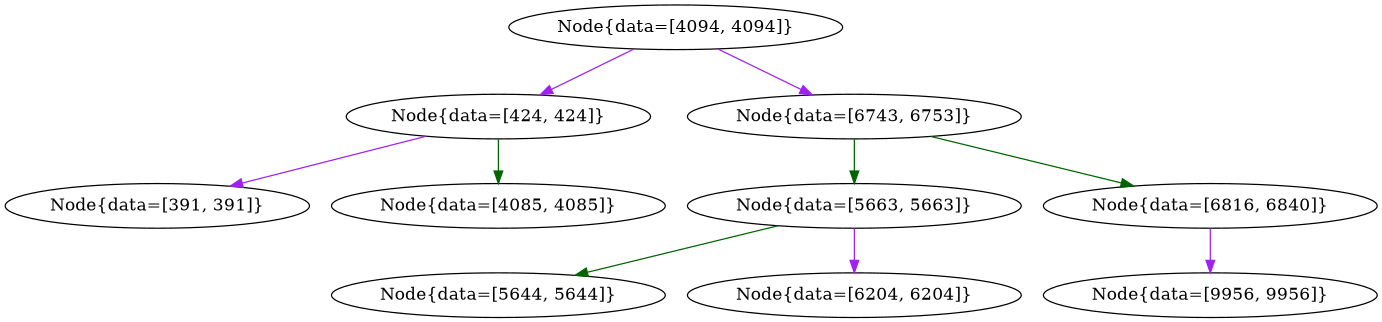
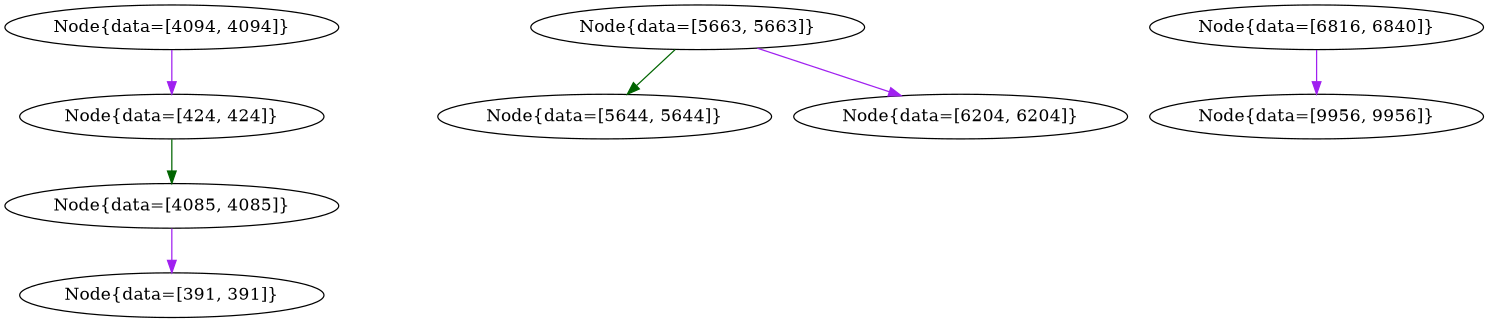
  digraph {
    edge [color=purple]
    n1 [label="Node{data=[4094, 4094]}"]
    n2 [label="Node{data=[424, 424]}"]
-   n3 [label="Node{data=[6743, 6753]}"]
    n4 [label="Node{data=[391, 391]}"]
    n5 [label="Node{data=[4085, 4085]}"]
    n6 [label="Node{data=[5663, 5663]}"]
    n7 [label="Node{data=[6816, 6840]}"]
    n8 [label="Node{data=[5644, 5644]}"]
    n9 [label="Node{data=[6204, 6204]}"]
    n10 [label="Node{data=[9956, 9956]}"]
    n1 -> n2
-   n1 -> n3
-   n2 -> n4
+   n5 -> n4
    n2 -> n5 [color=darkgreen]
-   n3 -> n6 [color=darkgreen]
-   n3 -> n7 [color=darkgreen]
    n6 -> n8 [color=darkgreen]
    n6 -> n9
    n7 -> n10
  }
